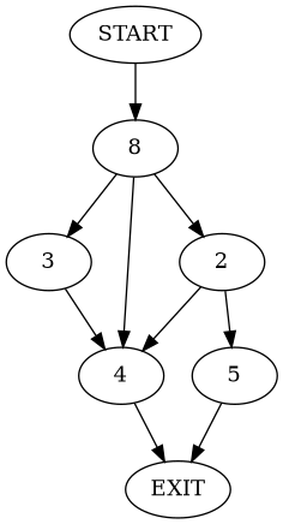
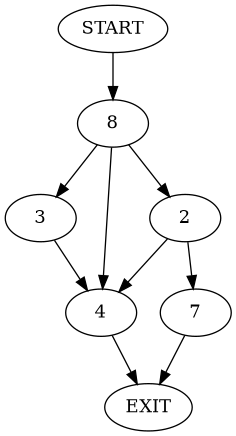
  digraph {
    n1 [label=START]
    n2 [label=8]
    2
    3
    4
    n6 [label=EXIT]
-   5
+   5 [label=7]
    n1 -> n2
    n2 -> 2
    n2 -> 3
    n2 -> 4
    2 -> 4
    2 -> 5
    3 -> 4
    4 -> n6
    5 -> n6
  }
